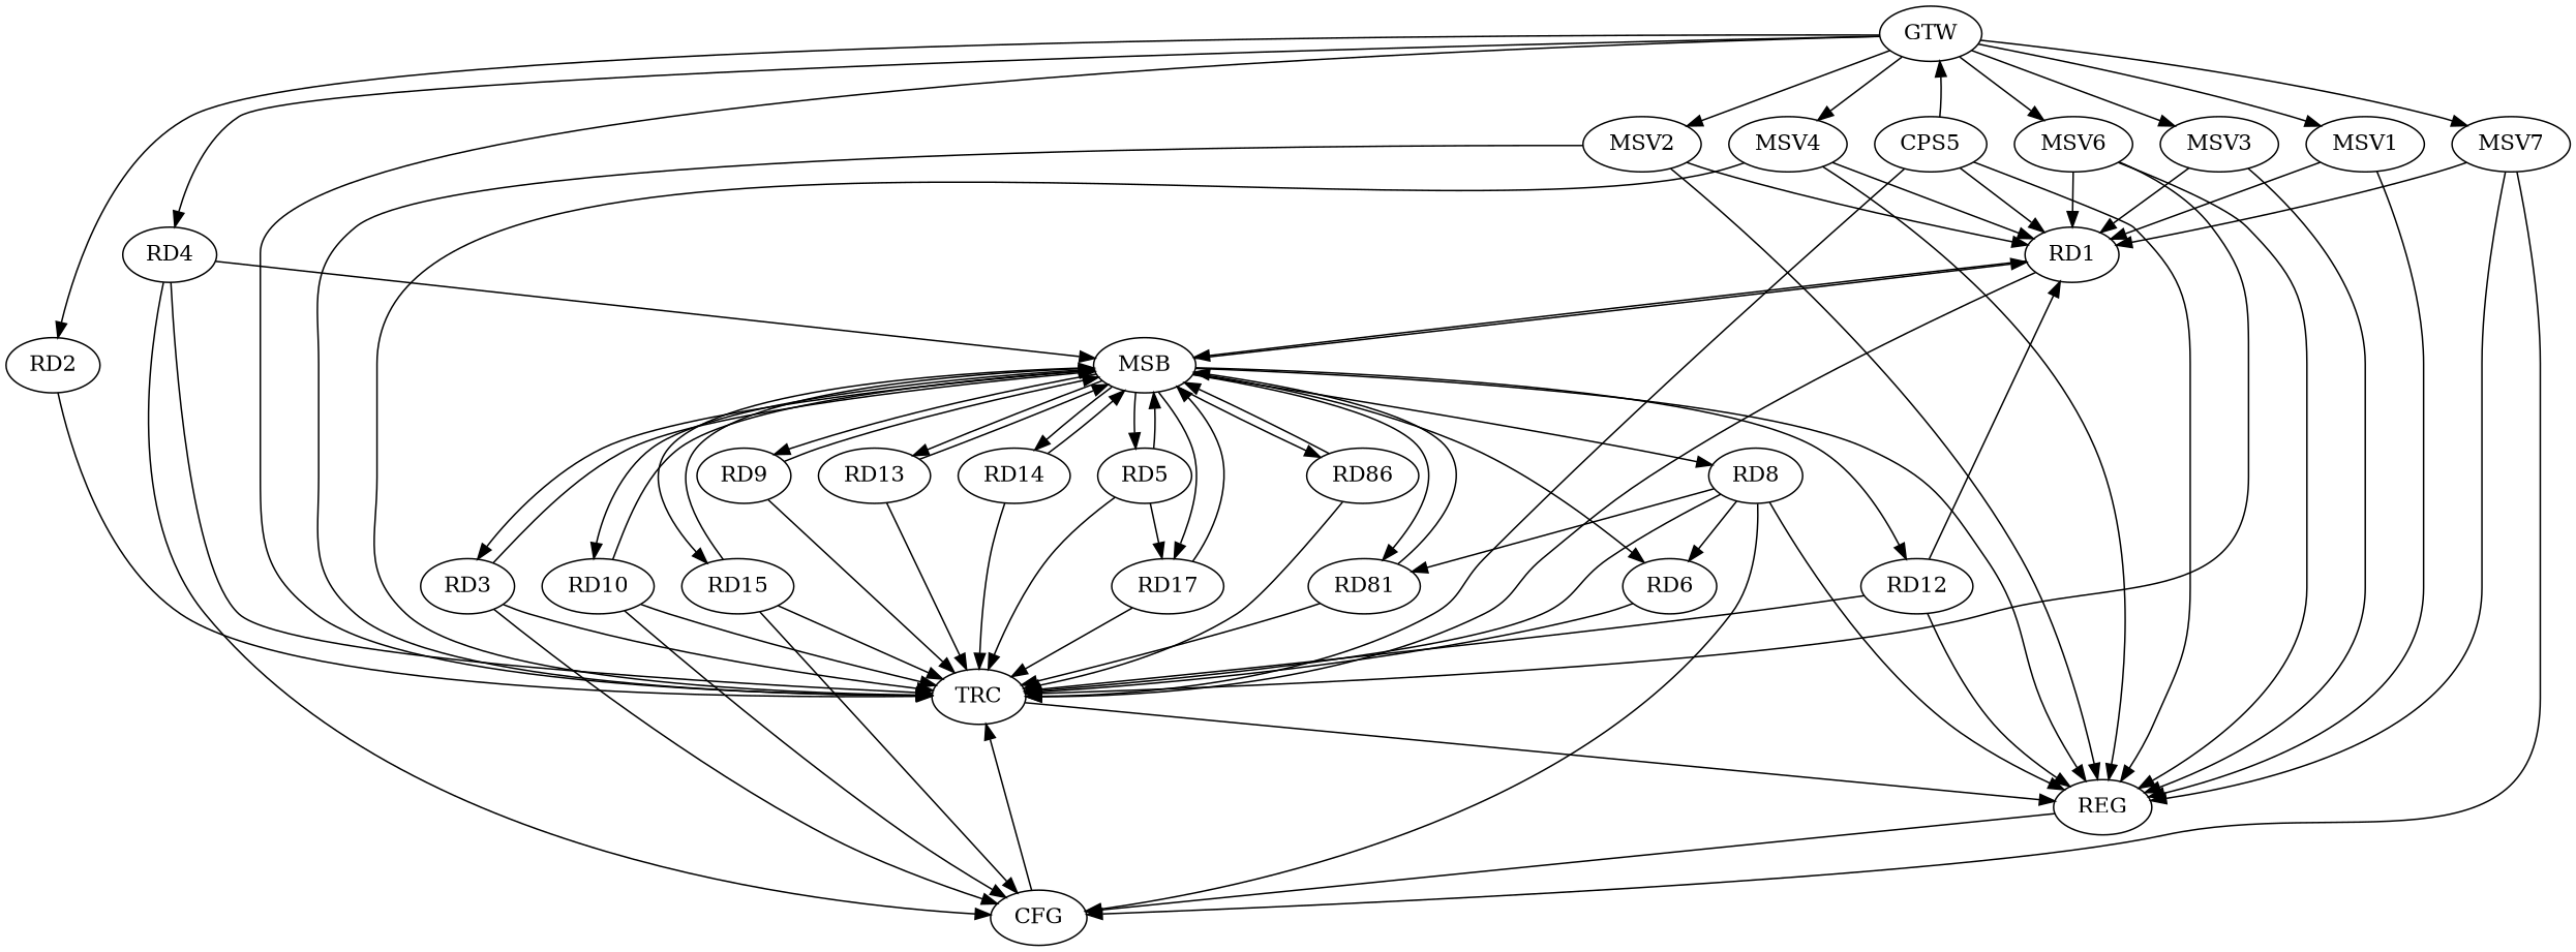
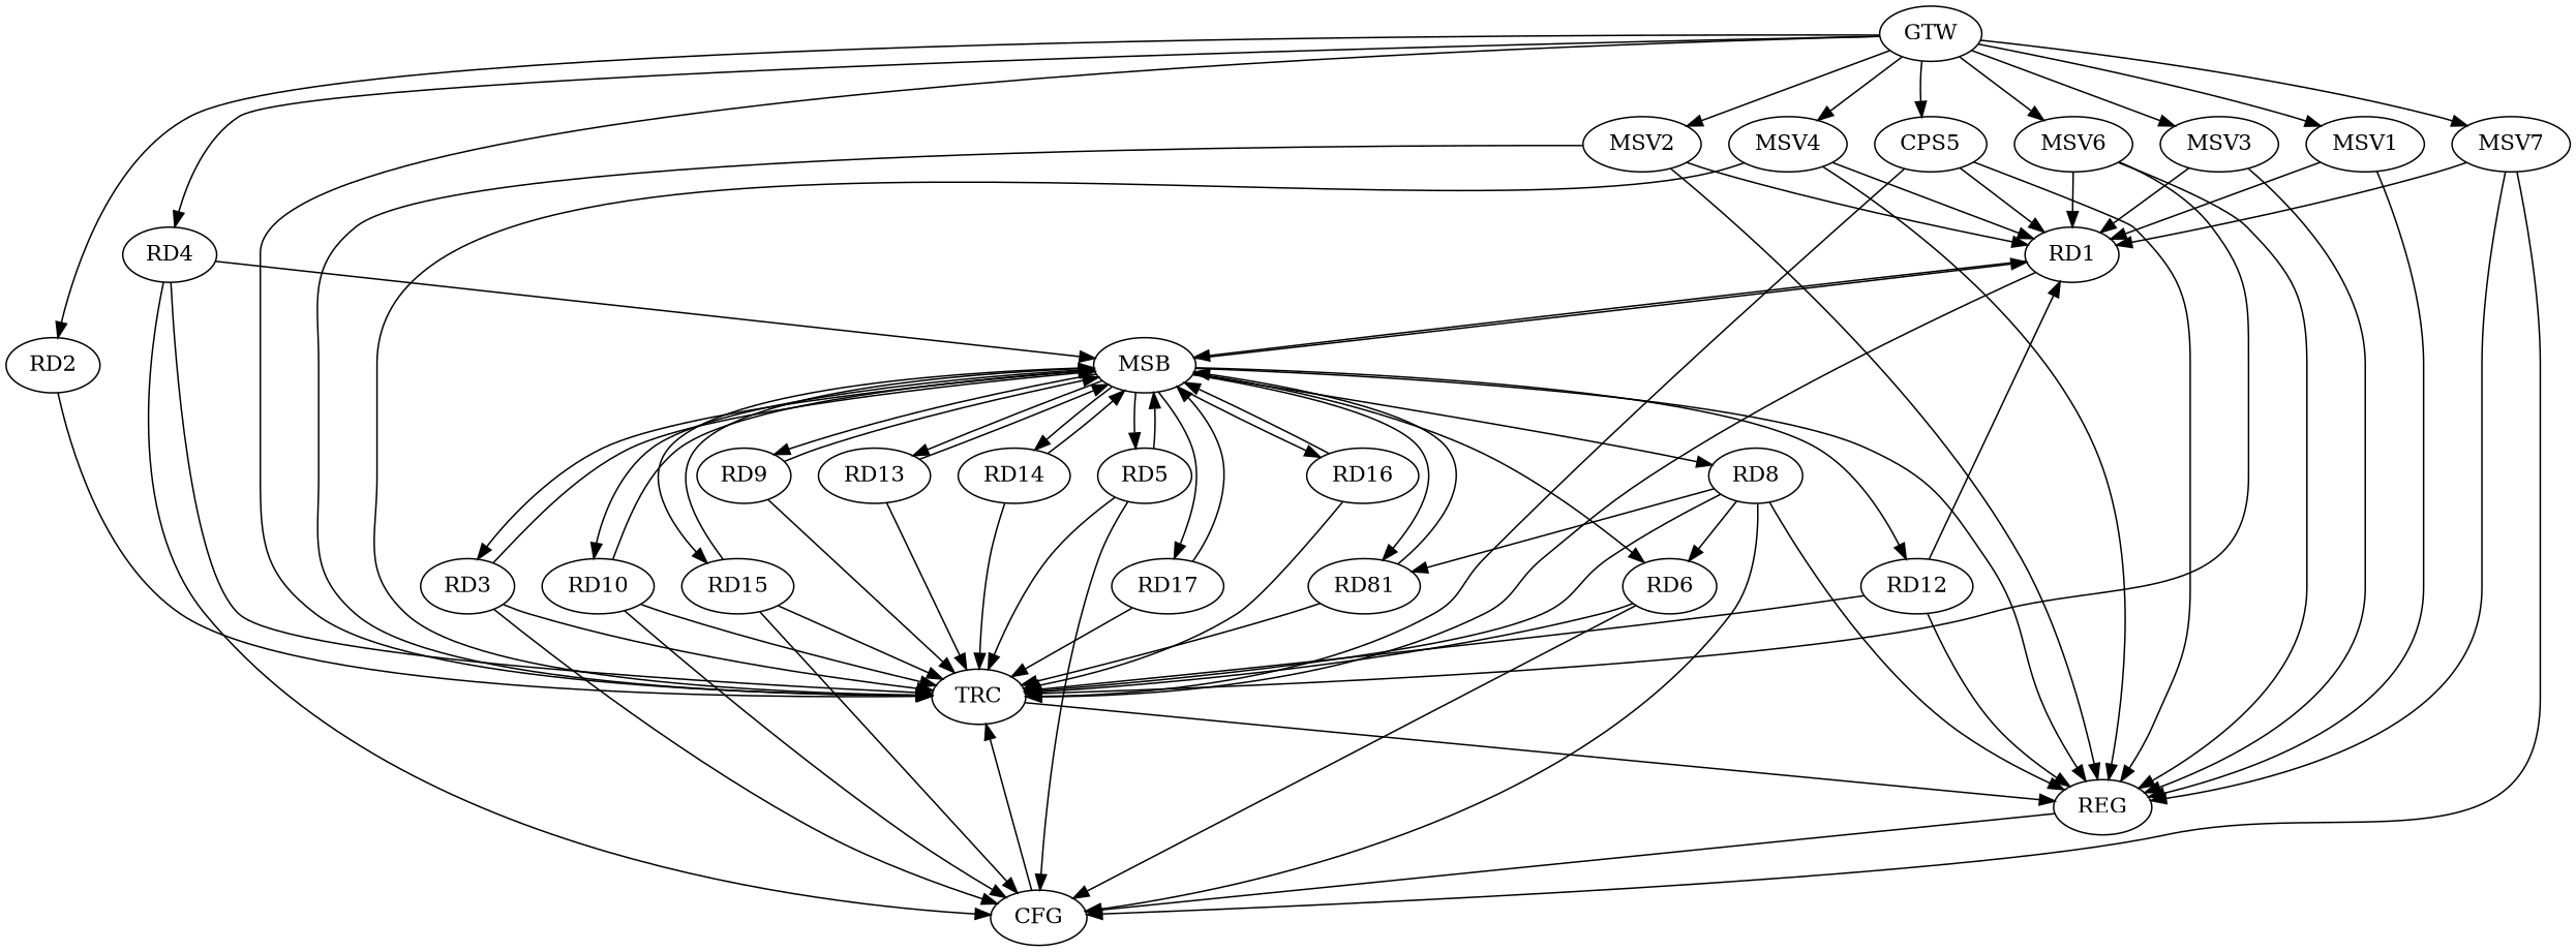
  strict digraph {
    n1 [label=RD1]
    n2 [label=MSB]
    n3 [label=TRC]
    n4 [label=RD3]
    n5 [label=RD5]
    n6 [label=RD6]
    n7 [label=REG]
    n8 [label=RD8]
    n9 [label=RD81]
    n10 [label=RD9]
    n11 [label=RD10]
    n12 [label=RD12]
    n13 [label=RD13]
    n14 [label=RD14]
    n15 [label=RD15]
-   n16 [label=RD86]
+   n16 [label=RD16]
    n17 [label=RD17]
    n18 [label=RD2]
    n19 [label=CFG]
    n20 [label=RD4]
    n21 [label=GTW]
    n22 [label=MSV1]
    n23 [label=MSV2]
    n24 [label=MSV3]
    n25 [label=MSV4]
    n26 [label=CPS5]
    n27 [label=MSV6]
    n28 [label=MSV7]
    n1 -> n2
    n1 -> n3
    n2 -> n1
    n2 -> n4
    n2 -> n5
    n2 -> n6
    n2 -> n7
    n2 -> n8
    n2 -> n9
    n2 -> n10
    n2 -> n11
    n2 -> n12
    n2 -> n13
    n2 -> n14
    n2 -> n15
    n2 -> n16
    n2 -> n17
    n3 -> n7
    n4 -> n2
    n4 -> n3
    n4 -> n19
    n5 -> n2
    n5 -> n3
-   n5 -> n17
+   n5 -> n19
    n6 -> n3
+   n6 -> n19
    n7 -> n19
    n8 -> n3
    n8 -> n6
    n8 -> n7
    n8 -> n9
    n8 -> n19
    n9 -> n2
    n9 -> n3
    n10 -> n2
    n10 -> n3
    n11 -> n2
    n11 -> n3
    n11 -> n19
    n12 -> n1
    n12 -> n3
    n12 -> n7
    n13 -> n2
    n13 -> n3
    n14 -> n2
    n14 -> n3
    n15 -> n2
    n15 -> n3
    n15 -> n19
    n16 -> n2
    n16 -> n3
    n17 -> n2
    n17 -> n3
    n18 -> n3
    n19 -> n3
    n20 -> n2
    n20 -> n3
    n20 -> n19
    n21 -> n3
    n21 -> n18
    n21 -> n20
    n21 -> n22
    n21 -> n23
    n21 -> n24
    n21 -> n25
-   n26 -> n21
+   n21 -> n26
    n21 -> n27
    n21 -> n28
    n22 -> n1
    n22 -> n7
    n23 -> n1
    n23 -> n3
    n23 -> n7
    n24 -> n1
    n24 -> n7
    n25 -> n1
    n25 -> n3
    n25 -> n7
    n26 -> n1
    n26 -> n3
    n26 -> n7
    n27 -> n1
    n27 -> n3
    n27 -> n7
    n28 -> n1
    n28 -> n7
    n28 -> n19
  }
